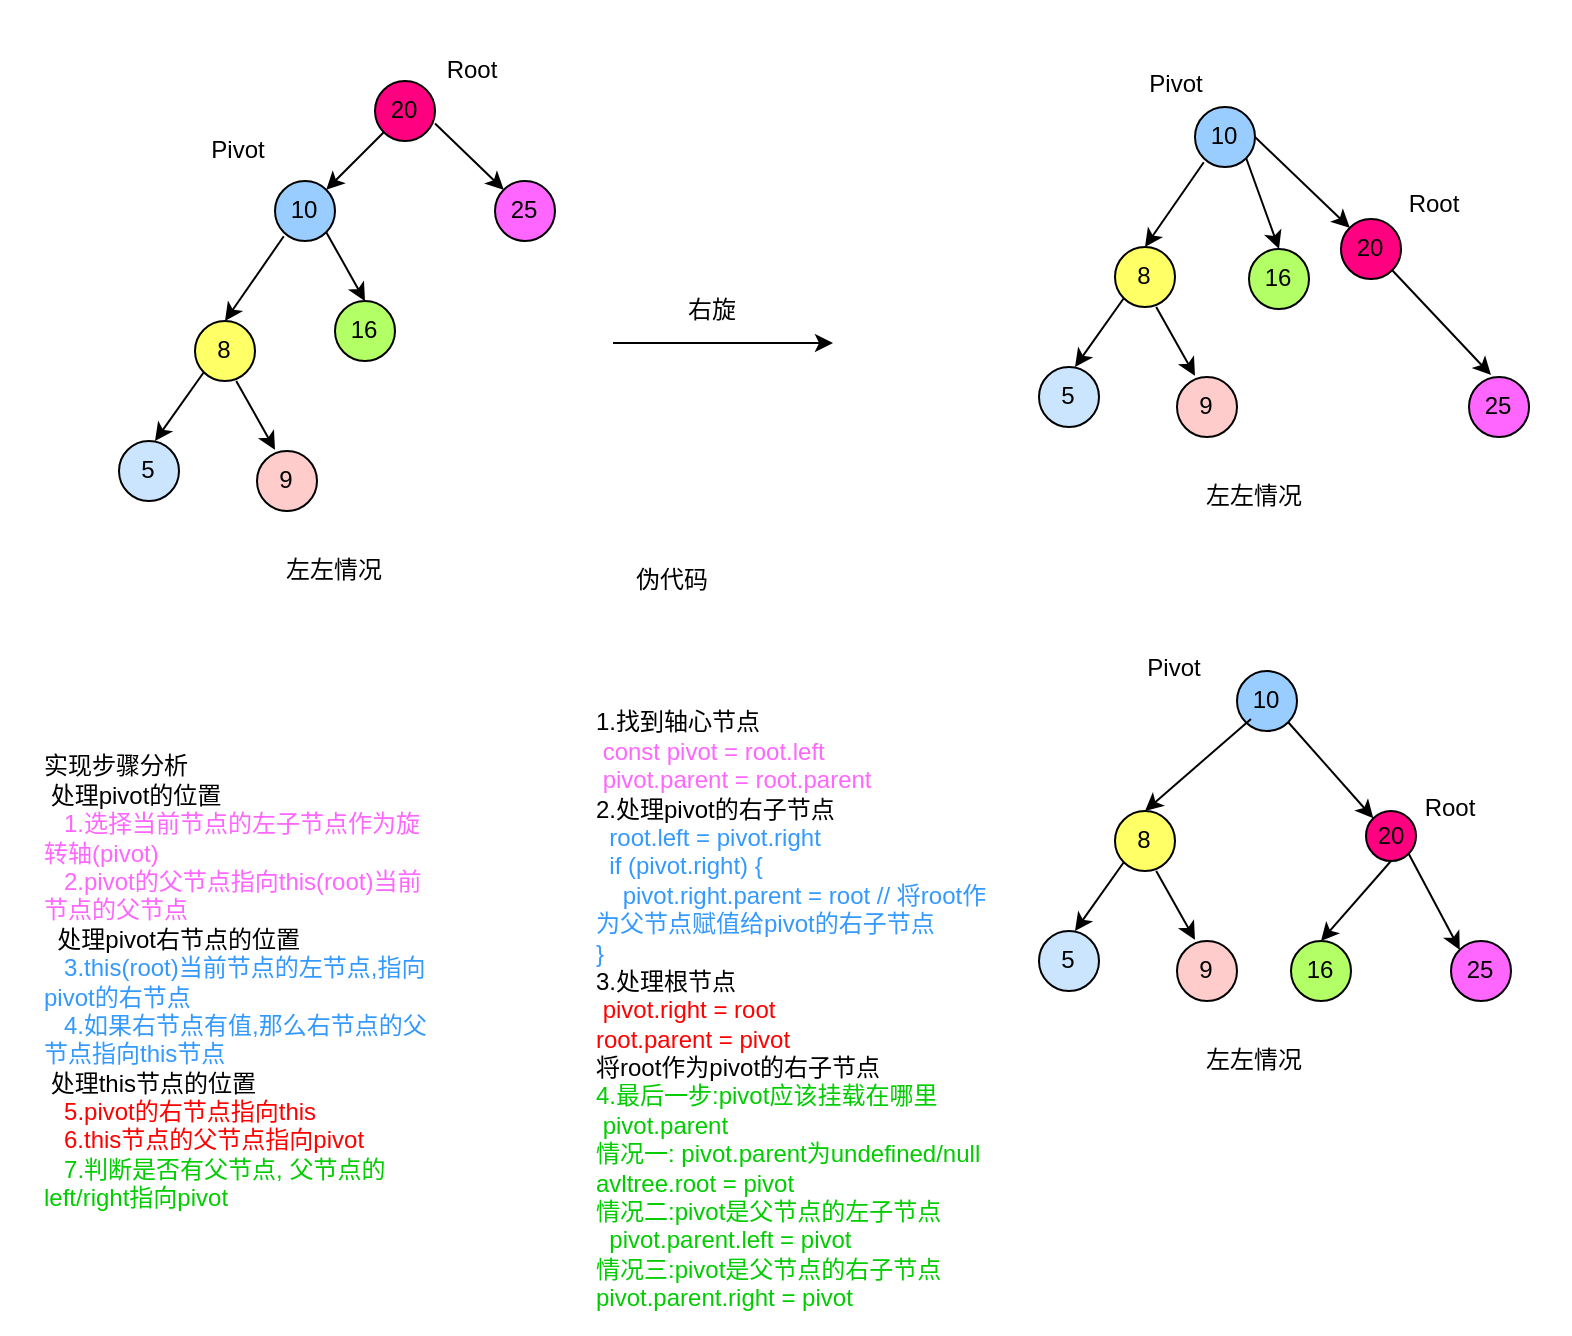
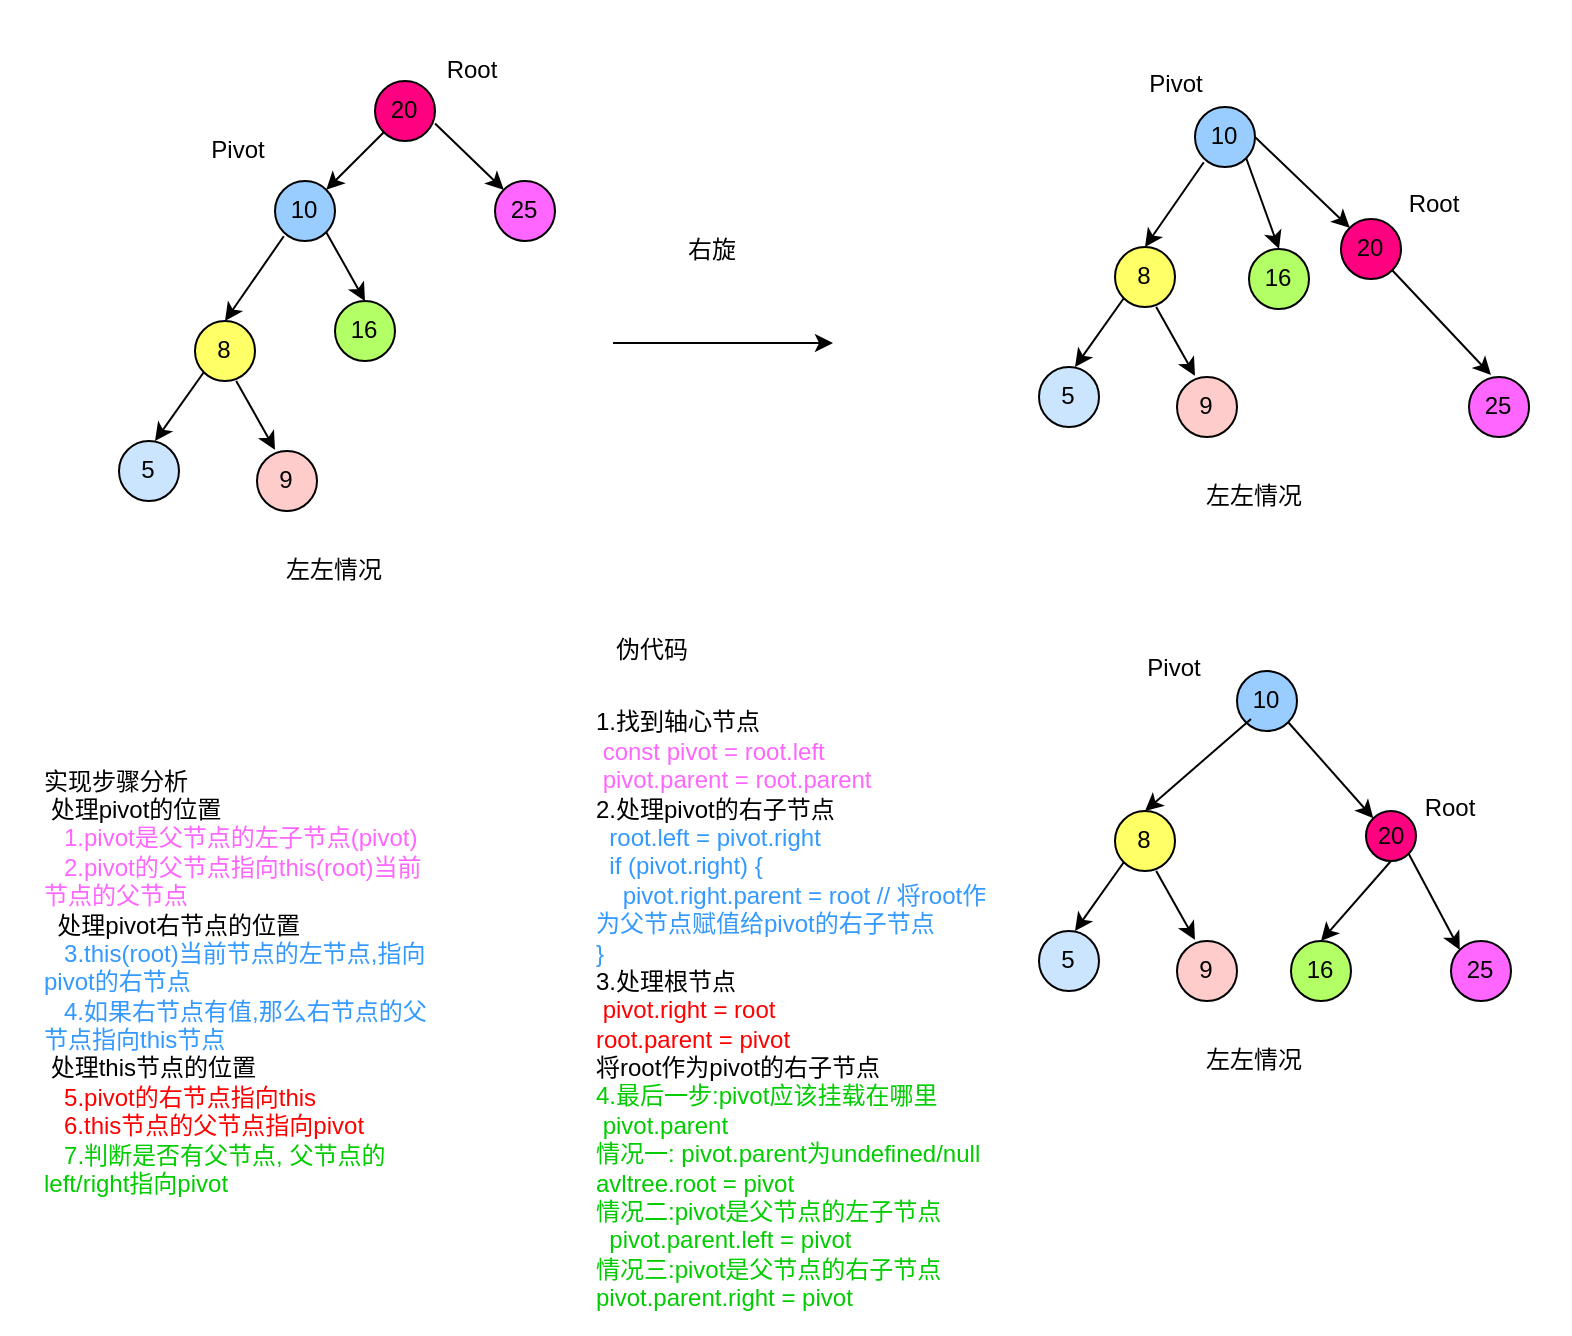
  <mxCell id="0" />
  <mxCell id="1" parent="0" />
  <mxCell id="2" value="20" style="ellipse;whiteSpace=wrap;html=1;aspect=fixed;fillColor=#FF0080;" parent="1" vertex="1"><mxGeometry x="187" y="40" width="30" height="30" as="geometry" /></mxCell>
  <mxCell id="3" value="10" style="ellipse;whiteSpace=wrap;html=1;aspect=fixed;fillColor=#99CCFF;" parent="1" vertex="1"><mxGeometry x="137" y="90" width="30" height="30" as="geometry" /></mxCell>
  <mxCell id="4" value="25" style="ellipse;whiteSpace=wrap;html=1;aspect=fixed;fillColor=#FF66FF;" parent="1" vertex="1"><mxGeometry x="247" y="90" width="30" height="30" as="geometry" /></mxCell>
  <mxCell id="5" value="8" style="ellipse;whiteSpace=wrap;html=1;aspect=fixed;fillColor=#FFFF66;" parent="1" vertex="1"><mxGeometry x="97" y="160" width="30" height="30" as="geometry" /></mxCell>
  <mxCell id="6" value="16" style="ellipse;whiteSpace=wrap;html=1;aspect=fixed;fillColor=#B3FF66;" parent="1" vertex="1"><mxGeometry x="167" y="150" width="30" height="30" as="geometry" /></mxCell>
  <mxCell id="7" value="" style="endArrow=classic;html=1;exitX=0;exitY=1;exitDx=0;exitDy=0;entryX=1;entryY=0;entryDx=0;entryDy=0;" parent="1" source="2" target="3" edge="1"><mxGeometry width="50" height="50" relative="1" as="geometry"><mxPoint x="347" y="200" as="sourcePoint" /><mxPoint x="397" y="150" as="targetPoint" /></mxGeometry></mxCell>
  <mxCell id="8" value="" style="endArrow=classic;html=1;exitX=0;exitY=1;exitDx=0;exitDy=0;entryX=0.5;entryY=0;entryDx=0;entryDy=0;" parent="1" target="5" edge="1"><mxGeometry width="50" height="50" relative="1" as="geometry"><mxPoint x="141.393" y="117.607" as="sourcePoint" /><mxPoint x="112.607" y="146.393" as="targetPoint" /></mxGeometry></mxCell>
  <mxCell id="9" value="" style="endArrow=classic;html=1;exitX=0;exitY=1;exitDx=0;exitDy=0;entryX=0;entryY=0;entryDx=0;entryDy=0;" parent="1" target="4" edge="1"><mxGeometry width="50" height="50" relative="1" as="geometry"><mxPoint x="217.003" y="61.217" as="sourcePoint" /><mxPoint x="188.217" y="90.003" as="targetPoint" /></mxGeometry></mxCell>
  <mxCell id="10" value="" style="endArrow=classic;html=1;exitX=1;exitY=1;exitDx=0;exitDy=0;entryX=0.5;entryY=0;entryDx=0;entryDy=0;" parent="1" source="3" target="6" edge="1"><mxGeometry width="50" height="50" relative="1" as="geometry"><mxPoint x="221.393" y="95.607" as="sourcePoint" /><mxPoint x="192.607" y="124.393" as="targetPoint" /></mxGeometry></mxCell>
  <mxCell id="11" value="" style="endArrow=classic;html=1;exitX=1;exitY=1;exitDx=0;exitDy=0;" parent="1" edge="1"><mxGeometry width="50" height="50" relative="1" as="geometry"><mxPoint x="117.607" y="189.997" as="sourcePoint" /><mxPoint x="137" y="224.39" as="targetPoint" /></mxGeometry></mxCell>
  <mxCell id="12" value="" style="endArrow=classic;html=1;exitX=0;exitY=1;exitDx=0;exitDy=0;" parent="1" source="5" edge="1"><mxGeometry width="50" height="50" relative="1" as="geometry"><mxPoint x="97.607" y="189.997" as="sourcePoint" /><mxPoint x="77" y="220" as="targetPoint" /><Array as="points" /></mxGeometry></mxCell>
  <mxCell id="13" value="9" style="ellipse;whiteSpace=wrap;html=1;aspect=fixed;fillColor=#FFCCCC;" parent="1" vertex="1"><mxGeometry x="128" y="225" width="30" height="30" as="geometry" /></mxCell>
  <mxCell id="14" value="5" style="ellipse;whiteSpace=wrap;html=1;aspect=fixed;fillColor=#CCE5FF;" parent="1" vertex="1"><mxGeometry x="59" y="220" width="30" height="30" as="geometry" /></mxCell>
  <mxCell id="15" value="Root" style="text;strokeColor=none;align=center;fillColor=none;html=1;verticalAlign=middle;whiteSpace=wrap;rounded=0;" parent="1" vertex="1"><mxGeometry x="206" y="20" width="60" height="30" as="geometry" /></mxCell>
  <mxCell id="16" value="Pivot" style="text;strokeColor=none;align=center;fillColor=none;html=1;verticalAlign=middle;whiteSpace=wrap;rounded=0;" parent="1" vertex="1"><mxGeometry x="89" y="60" width="60" height="30" as="geometry" /></mxCell>
  <mxCell id="17" value="左左情况" style="text;strokeColor=none;align=center;fillColor=none;html=1;verticalAlign=middle;whiteSpace=wrap;rounded=0;" parent="1" vertex="1"><mxGeometry x="137" y="270" width="60" height="30" as="geometry" /></mxCell>
  <mxCell id="18" value="20" style="ellipse;whiteSpace=wrap;html=1;aspect=fixed;fillColor=#FF0080;" parent="1" vertex="1"><mxGeometry x="682.5" y="405" width="25" height="25" as="geometry" /></mxCell>
  <mxCell id="19" value="10" style="ellipse;whiteSpace=wrap;html=1;aspect=fixed;fillColor=#99CCFF;" parent="1" vertex="1"><mxGeometry x="618" y="335" width="30" height="30" as="geometry" /></mxCell>
  <mxCell id="20" value="25" style="ellipse;whiteSpace=wrap;html=1;aspect=fixed;fillColor=#FF66FF;" parent="1" vertex="1"><mxGeometry x="725" y="470" width="30" height="30" as="geometry" /></mxCell>
  <mxCell id="21" value="8" style="ellipse;whiteSpace=wrap;html=1;aspect=fixed;fillColor=#FFFF66;" parent="1" vertex="1"><mxGeometry x="557" y="405" width="30" height="30" as="geometry" /></mxCell>
  <mxCell id="22" value="16" style="ellipse;whiteSpace=wrap;html=1;aspect=fixed;fillColor=#B3FF66;" parent="1" vertex="1"><mxGeometry x="645" y="470" width="30" height="30" as="geometry" /></mxCell>
  <mxCell id="23" value="" style="endArrow=classic;html=1;exitX=1;exitY=1;exitDx=0;exitDy=0;entryX=0;entryY=0;entryDx=0;entryDy=0;" parent="1" source="19" target="18" edge="1"><mxGeometry width="50" height="50" relative="1" as="geometry"><mxPoint x="807" y="445" as="sourcePoint" /><mxPoint x="857" y="395" as="targetPoint" /></mxGeometry></mxCell>
  <mxCell id="24" value="" style="endArrow=classic;html=1;entryX=0.5;entryY=0;entryDx=0;entryDy=0;" parent="1" target="21" edge="1"><mxGeometry width="50" height="50" relative="1" as="geometry"><mxPoint x="625" y="359" as="sourcePoint" /><mxPoint x="572.607" y="391.393" as="targetPoint" /></mxGeometry></mxCell>
  <mxCell id="25" value="" style="endArrow=classic;html=1;entryX=0;entryY=0;entryDx=0;entryDy=0;exitX=1;exitY=1;exitDx=0;exitDy=0;" parent="1" source="18" target="20" edge="1"><mxGeometry width="50" height="50" relative="1" as="geometry"><mxPoint x="705" y="419" as="sourcePoint" /><mxPoint x="648.217" y="335.003" as="targetPoint" /></mxGeometry></mxCell>
  <mxCell id="26" value="" style="endArrow=classic;html=1;exitX=0.5;exitY=1;exitDx=0;exitDy=0;entryX=0.5;entryY=0;entryDx=0;entryDy=0;" parent="1" source="18" target="22" edge="1"><mxGeometry width="50" height="50" relative="1" as="geometry"><mxPoint x="681.393" y="340.607" as="sourcePoint" /><mxPoint x="652.607" y="369.393" as="targetPoint" /></mxGeometry></mxCell>
  <mxCell id="27" value="" style="endArrow=classic;html=1;exitX=1;exitY=1;exitDx=0;exitDy=0;" parent="1" edge="1"><mxGeometry width="50" height="50" relative="1" as="geometry"><mxPoint x="577.607" y="434.997" as="sourcePoint" /><mxPoint x="597" y="469.39" as="targetPoint" /></mxGeometry></mxCell>
  <mxCell id="28" value="" style="endArrow=classic;html=1;exitX=0;exitY=1;exitDx=0;exitDy=0;" parent="1" source="21" edge="1"><mxGeometry width="50" height="50" relative="1" as="geometry"><mxPoint x="557.607" y="434.997" as="sourcePoint" /><mxPoint x="537" y="465" as="targetPoint" /><Array as="points" /></mxGeometry></mxCell>
  <mxCell id="29" value="9" style="ellipse;whiteSpace=wrap;html=1;aspect=fixed;fillColor=#FFCCCC;" parent="1" vertex="1"><mxGeometry x="588" y="470" width="30" height="30" as="geometry" /></mxCell>
  <mxCell id="30" value="5" style="ellipse;whiteSpace=wrap;html=1;aspect=fixed;fillColor=#CCE5FF;" parent="1" vertex="1"><mxGeometry x="519" y="465" width="30" height="30" as="geometry" /></mxCell>
  <mxCell id="31" value="Pivot" style="text;strokeColor=none;align=center;fillColor=none;html=1;verticalAlign=middle;whiteSpace=wrap;rounded=0;" parent="1" vertex="1"><mxGeometry x="557" y="319" width="60" height="30" as="geometry" /></mxCell>
  <mxCell id="32" value="左左情况" style="text;strokeColor=none;align=center;fillColor=none;html=1;verticalAlign=middle;whiteSpace=wrap;rounded=0;" parent="1" vertex="1"><mxGeometry x="597" y="515" width="60" height="30" as="geometry" /></mxCell>
  <mxCell id="33" value="Root" style="text;strokeColor=none;align=center;fillColor=none;html=1;verticalAlign=middle;whiteSpace=wrap;rounded=0;" parent="1" vertex="1"><mxGeometry x="695" y="389" width="60" height="30" as="geometry" /></mxCell>
- <mxCell id="34" value="右旋" style="text;strokeColor=none;align=center;fillColor=none;html=1;verticalAlign=middle;whiteSpace=wrap;rounded=0;" parent="1" vertex="1"><mxGeometry x="326" y="140" width="60" height="30" as="geometry" /></mxCell>
+ <mxCell id="34" value="右旋" style="text;strokeColor=none;align=center;fillColor=none;html=1;verticalAlign=middle;whiteSpace=wrap;rounded=0;" parent="1" vertex="1"><mxGeometry x="326" y="110" width="60" height="30" as="geometry" /></mxCell>
  <mxCell id="35" value="" style="endArrow=classic;html=1;" parent="1" edge="1"><mxGeometry width="50" height="50" relative="1" as="geometry"><mxPoint x="306" y="171" as="sourcePoint" /><mxPoint x="416" y="171" as="targetPoint" /><Array as="points" /></mxGeometry></mxCell>
  <mxCell id="36" value="20" style="ellipse;whiteSpace=wrap;html=1;aspect=fixed;fillColor=#FF0080;" parent="1" vertex="1"><mxGeometry x="670" y="109" width="30" height="30" as="geometry" /></mxCell>
  <mxCell id="37" value="10" style="ellipse;whiteSpace=wrap;html=1;aspect=fixed;fillColor=#99CCFF;" parent="1" vertex="1"><mxGeometry x="597" y="53" width="30" height="30" as="geometry" /></mxCell>
  <mxCell id="38" value="25" style="ellipse;whiteSpace=wrap;html=1;aspect=fixed;fillColor=#FF66FF;" parent="1" vertex="1"><mxGeometry x="734" y="188" width="30" height="30" as="geometry" /></mxCell>
  <mxCell id="39" value="8" style="ellipse;whiteSpace=wrap;html=1;aspect=fixed;fillColor=#FFFF66;" parent="1" vertex="1"><mxGeometry x="557" y="123" width="30" height="30" as="geometry" /></mxCell>
  <mxCell id="40" value="16" style="ellipse;whiteSpace=wrap;html=1;aspect=fixed;fillColor=#B3FF66;" parent="1" vertex="1"><mxGeometry x="624" y="124" width="30" height="30" as="geometry" /></mxCell>
  <mxCell id="41" value="" style="endArrow=classic;html=1;exitX=1;exitY=0.5;exitDx=0;exitDy=0;entryX=0;entryY=0;entryDx=0;entryDy=0;" parent="1" source="37" target="36" edge="1"><mxGeometry width="50" height="50" relative="1" as="geometry"><mxPoint x="807" y="163" as="sourcePoint" /><mxPoint x="857" y="113" as="targetPoint" /></mxGeometry></mxCell>
  <mxCell id="42" value="" style="endArrow=classic;html=1;exitX=0;exitY=1;exitDx=0;exitDy=0;entryX=0.5;entryY=0;entryDx=0;entryDy=0;" parent="1" target="39" edge="1"><mxGeometry width="50" height="50" relative="1" as="geometry"><mxPoint x="601.393" y="80.607" as="sourcePoint" /><mxPoint x="572.607" y="109.393" as="targetPoint" /></mxGeometry></mxCell>
  <mxCell id="43" value="" style="endArrow=classic;html=1;exitX=1;exitY=1;exitDx=0;exitDy=0;" parent="1" source="36" edge="1"><mxGeometry width="50" height="50" relative="1" as="geometry"><mxPoint x="677.003" y="24.217" as="sourcePoint" /><mxPoint x="745" y="187" as="targetPoint" /></mxGeometry></mxCell>
  <mxCell id="44" value="" style="endArrow=classic;html=1;exitX=1;exitY=1;exitDx=0;exitDy=0;entryX=0.5;entryY=0;entryDx=0;entryDy=0;" parent="1" source="37" target="40" edge="1"><mxGeometry width="50" height="50" relative="1" as="geometry"><mxPoint x="681.393" y="58.607" as="sourcePoint" /><mxPoint x="652.607" y="87.393" as="targetPoint" /></mxGeometry></mxCell>
  <mxCell id="45" value="" style="endArrow=classic;html=1;exitX=1;exitY=1;exitDx=0;exitDy=0;" parent="1" edge="1"><mxGeometry width="50" height="50" relative="1" as="geometry"><mxPoint x="577.607" y="152.997" as="sourcePoint" /><mxPoint x="597" y="187.39" as="targetPoint" /></mxGeometry></mxCell>
  <mxCell id="46" value="" style="endArrow=classic;html=1;exitX=0;exitY=1;exitDx=0;exitDy=0;" parent="1" source="39" edge="1"><mxGeometry width="50" height="50" relative="1" as="geometry"><mxPoint x="557.607" y="152.997" as="sourcePoint" /><mxPoint x="537" y="183" as="targetPoint" /><Array as="points" /></mxGeometry></mxCell>
  <mxCell id="47" value="9" style="ellipse;whiteSpace=wrap;html=1;aspect=fixed;fillColor=#FFCCCC;" parent="1" vertex="1"><mxGeometry x="588" y="188" width="30" height="30" as="geometry" /></mxCell>
  <mxCell id="48" value="5" style="ellipse;whiteSpace=wrap;html=1;aspect=fixed;fillColor=#CCE5FF;" parent="1" vertex="1"><mxGeometry x="519" y="183" width="30" height="30" as="geometry" /></mxCell>
  <mxCell id="49" value="Pivot" style="text;strokeColor=none;align=center;fillColor=none;html=1;verticalAlign=middle;whiteSpace=wrap;rounded=0;" parent="1" vertex="1"><mxGeometry x="558" y="27" width="60" height="30" as="geometry" /></mxCell>
  <mxCell id="50" value="左左情况" style="text;strokeColor=none;align=center;fillColor=none;html=1;verticalAlign=middle;whiteSpace=wrap;rounded=0;" parent="1" vertex="1"><mxGeometry x="597" y="233" width="60" height="30" as="geometry" /></mxCell>
  <mxCell id="51" value="Root" style="text;strokeColor=none;align=center;fillColor=none;html=1;verticalAlign=middle;whiteSpace=wrap;rounded=0;" parent="1" vertex="1"><mxGeometry x="687" y="87" width="60" height="30" as="geometry" /></mxCell>
  <mxCell id="52" value="1.找到轴心节点&lt;br&gt;&lt;font color=&quot;#ff66ff&quot;&gt;&amp;nbsp;const pivot = root.left&lt;br&gt;&amp;nbsp;pivot.parent = root.parent&lt;/font&gt;&lt;br&gt;2.处理pivot的右子节点&lt;br&gt;&amp;nbsp;&lt;font color=&quot;#3399ff&quot;&gt; root.left = pivot.right&lt;br&gt;&amp;nbsp; if (pivot.right) {&lt;br&gt;&amp;nbsp; &amp;nbsp; pivot.right.parent = root // 将root作为父节点赋值给pivot的右子节点&lt;span style=&quot;white-space: pre;&quot;&gt;&#09;&lt;/span&gt;&lt;br&gt;}&lt;/font&gt;&lt;br&gt;3.处理根节点&lt;br&gt;&amp;nbsp;&lt;font color=&quot;#ff0000&quot;&gt;pivot.right = root&amp;nbsp; &lt;br&gt;root.parent = pivot&lt;/font&gt;&lt;br&gt;将root作为pivot的右子节点&lt;br&gt;&lt;font color=&quot;#00cc00&quot;&gt;4.最后一步:pivot应该挂载在哪里&lt;br&gt;&amp;nbsp;pivot.parent&amp;nbsp;&lt;br&gt;情况一: pivot.parent为undefined/null&lt;br&gt;avltree.root = pivot&lt;br&gt;情况二:pivot是父节点的左子节点&lt;br&gt;&amp;nbsp; pivot.parent.left = pivot&lt;br&gt;情况三:pivot是父节点的右子节点&lt;br&gt;pivot.parent.right = pivot&lt;/font&gt;" style="text;strokeColor=none;align=left;fillColor=none;html=1;verticalAlign=middle;whiteSpace=wrap;rounded=0;" parent="1" vertex="1"><mxGeometry x="296" y="365" width="200" height="280.5" as="geometry" /></mxCell>
- <mxCell id="53" value="实现步骤分析&lt;br&gt;&amp;nbsp;处理pivot的位置&lt;br&gt;&lt;font color=&quot;#ff66ff&quot;&gt;&amp;nbsp; &amp;nbsp;1.选择当前节点的左子节点作为旋转轴(pivot)&lt;br&gt;&amp;nbsp; &amp;nbsp;2.pivot的父节点指向this(root)当前节点的父节点&lt;/font&gt;&lt;br&gt;&amp;nbsp; 处理pivot右节点的位置&lt;br&gt;&amp;nbsp; &amp;nbsp;&lt;font color=&quot;#3399ff&quot;&gt;3.this(root)当前节点的左节点,指向pivot的右节点&lt;br&gt;&amp;nbsp; &amp;nbsp;4.如果右节点有值,那么右节点的父节点指向this节点&lt;/font&gt;&lt;br&gt;&amp;nbsp;处理this节点的位置&lt;br&gt;&amp;nbsp; &amp;nbsp;&lt;font color=&quot;#ff0000&quot;&gt;5.pivot的右节点指向this&lt;br&gt;&amp;nbsp; &amp;nbsp;6.this节点的父节点指向pivot&lt;/font&gt;&lt;br&gt;&amp;nbsp; &amp;nbsp;&lt;font color=&quot;#00cc00&quot;&gt;7.判断是否有父节点, 父节点的left/right指向pivot&lt;/font&gt;" style="text;strokeColor=none;align=left;fillColor=none;html=1;verticalAlign=middle;whiteSpace=wrap;rounded=0;" parent="1" vertex="1"><mxGeometry x="20" y="366" width="200" height="250" as="geometry" /></mxCell>
- <mxCell id="54" value="伪代码" style="text;strokeColor=none;align=center;fillColor=none;html=1;verticalAlign=middle;whiteSpace=wrap;rounded=0;" parent="1" vertex="1"><mxGeometry x="306" y="275" width="60" height="30" as="geometry" /></mxCell>
+ <mxCell id="53" value="实现步骤分析&lt;br&gt;&amp;nbsp;处理pivot的位置&lt;br&gt;&lt;font color=&quot;#ff66ff&quot;&gt;&amp;nbsp; &amp;nbsp;1.pivot是父节点的左子节点(pivot)&lt;br&gt;&amp;nbsp; &amp;nbsp;2.pivot的父节点指向this(root)当前节点的父节点&lt;/font&gt;&lt;br&gt;&amp;nbsp; 处理pivot右节点的位置&lt;br&gt;&amp;nbsp; &amp;nbsp;&lt;font color=&quot;#3399ff&quot;&gt;3.this(root)当前节点的左节点,指向pivot的右节点&lt;br&gt;&amp;nbsp; &amp;nbsp;4.如果右节点有值,那么右节点的父节点指向this节点&lt;/font&gt;&lt;br&gt;&amp;nbsp;处理this节点的位置&lt;br&gt;&amp;nbsp; &amp;nbsp;&lt;font color=&quot;#ff0000&quot;&gt;5.pivot的右节点指向this&lt;br&gt;&amp;nbsp; &amp;nbsp;6.this节点的父节点指向pivot&lt;/font&gt;&lt;br&gt;&amp;nbsp; &amp;nbsp;&lt;font color=&quot;#00cc00&quot;&gt;7.判断是否有父节点, 父节点的left/right指向pivot&lt;/font&gt;" style="text;strokeColor=none;align=left;fillColor=none;html=1;verticalAlign=middle;whiteSpace=wrap;rounded=0;" parent="1" vertex="1"><mxGeometry x="20" y="366" width="200" height="250" as="geometry" /></mxCell>
+ <mxCell id="54" value="伪代码" style="text;strokeColor=none;align=center;fillColor=none;html=1;verticalAlign=middle;whiteSpace=wrap;rounded=0;" parent="1" vertex="1"><mxGeometry x="296" y="310" width="60" height="30" as="geometry" /></mxCell>
